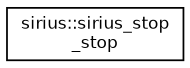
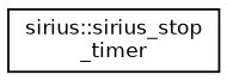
  digraph {
    rankdir=LR
-   n1 [color=black fillcolor=white fontname=Helvetica fontsize=10 height=0.2 label="sirius::sirius_stop\l_stop" shape=record style=filled width=0.4]
+   n1 [color=black fillcolor=white fontname=Helvetica fontsize=10 height=0.2 label="sirius::sirius_stop\l_timer" shape=record style=filled width=0.4]
  }
